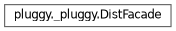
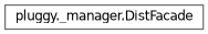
  digraph {
    rankdir=TB
-   n1 [color=grey40 fillcolor=white fontname=Helvetica fontsize=10 height=0.2 label="pluggy._pluggy.DistFacade" shape=box style=filled width=0.4]
+   n1 [color=grey40 fillcolor=white fontname=Helvetica fontsize=10 height=0.2 label="pluggy._manager.DistFacade" shape=box style=filled width=0.4]
  }
